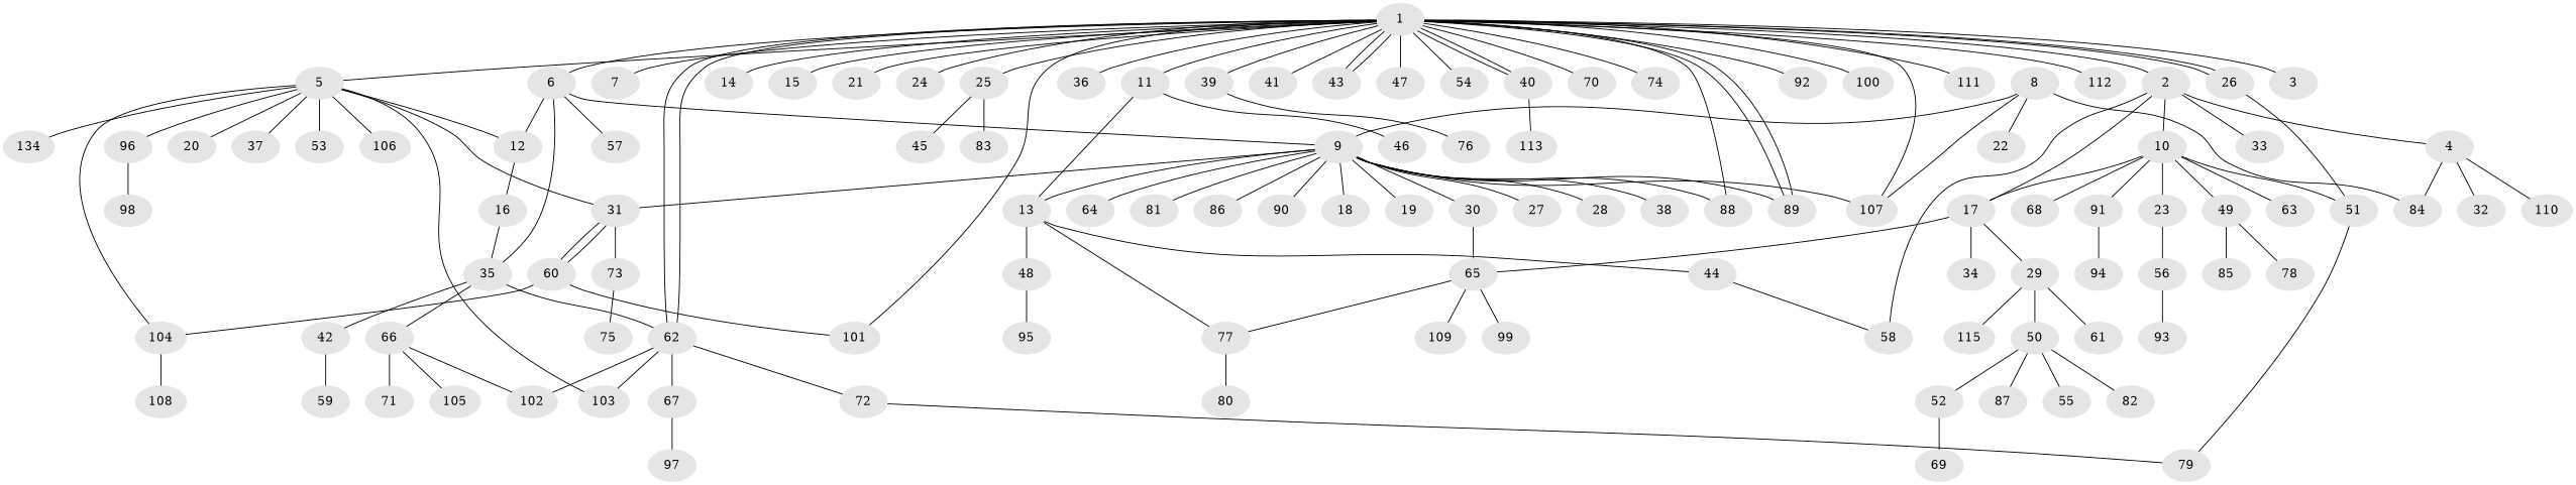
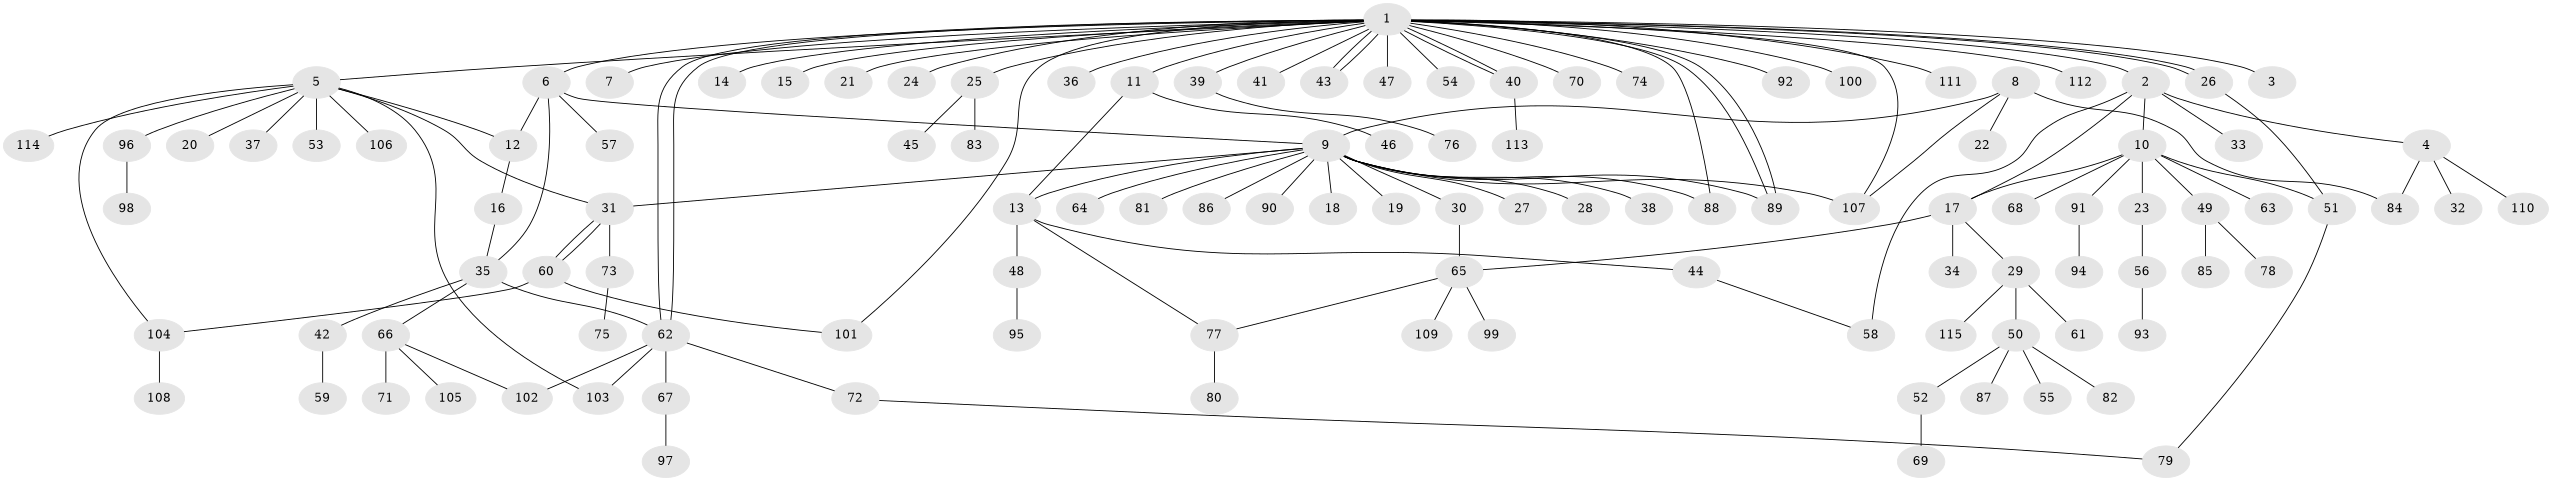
  graph {
    node [color=gray90 style=filled]
    1
    2
    3
    5
    6
    7
    11
    14
    15
    21
    24
    25
    26
    36
    39
    40
    41
    43
    47
    54
    62
    70
    74
    88
    89
    92
    100
    101
    107
    111
    112
    4
    10
    17
    33
    58
    12
    20
    31
    37
    53
    96
    103
    104
    106
-   114 [label=134]
+   114
    9
    35
    57
    8
    84
    22
    13
    46
    45
    83
    51
    76
    113
    67
    72
    102
    32
    110
    23
    49
    63
    68
    91
    29
    34
    65
    16
    60
    73
    98
    108
    18
    19
    27
    28
    30
    38
    64
    81
    86
    90
    42
    66
    44
    48
    77
    56
    78
    85
    79
    94
    95
    80
    50
    61
    115
    99
    109
    93
    52
    55
    82
    87
    75
    59
    71
    105
    69
    97
    1 -- 2
    1 -- 3
    1 -- 5
    1 -- 6
    1 -- 7
    1 -- 11
    1 -- 14
    1 -- 15
    1 -- 21
    1 -- 24
    1 -- 25
    1 -- 26
    1 -- 26
    1 -- 36
    1 -- 39
    1 -- 40
    1 -- 40
    1 -- 41
    1 -- 43
    1 -- 43
    1 -- 47
    1 -- 54
    1 -- 62
    1 -- 62
    1 -- 70
    1 -- 74
    1 -- 88
    1 -- 89
    1 -- 89
    1 -- 92
    1 -- 100
    1 -- 101
    1 -- 107
    1 -- 111
    1 -- 112
    2 -- 4
    2 -- 10
    2 -- 17
    2 -- 33
    2 -- 58
    5 -- 12
    5 -- 20
    5 -- 31
    5 -- 37
    5 -- 53
    5 -- 96
    5 -- 103
    5 -- 104
    5 -- 106
    5 -- 114
    6 -- 12
    6 -- 9
    6 -- 35
    6 -- 57
    11 -- 13
    11 -- 46
    25 -- 45
    25 -- 83
    26 -- 51
    39 -- 76
    40 -- 113
    62 -- 103
    62 -- 67
    62 -- 72
    62 -- 102
    4 -- 84
    4 -- 32
    4 -- 110
    10 -- 17
    10 -- 51
    10 -- 23
    10 -- 49
    10 -- 63
    10 -- 68
    10 -- 91
    17 -- 29
    17 -- 34
    17 -- 65
    12 -- 16
    31 -- 60
    31 -- 60
    31 -- 73
    96 -- 98
    104 -- 108
    9 -- 88
    9 -- 89
    9 -- 107
    9 -- 31
    9 -- 13
    9 -- 18
    9 -- 19
    9 -- 27
    9 -- 28
    9 -- 30
    9 -- 38
    9 -- 64
    9 -- 81
    9 -- 86
    9 -- 90
    35 -- 62
    35 -- 42
    35 -- 66
    8 -- 107
    8 -- 9
    8 -- 84
    8 -- 22
    13 -- 44
    13 -- 48
    13 -- 77
    51 -- 79
    67 -- 97
    72 -- 79
    23 -- 56
    49 -- 78
    49 -- 85
    91 -- 94
    29 -- 50
    29 -- 61
    29 -- 115
    65 -- 77
    65 -- 99
    65 -- 109
    16 -- 35
    60 -- 101
    60 -- 104
    73 -- 75
    30 -- 65
    42 -- 59
    66 -- 102
    66 -- 71
    66 -- 105
    44 -- 58
    48 -- 95
    77 -- 80
    56 -- 93
    50 -- 52
    50 -- 55
    50 -- 82
    50 -- 87
    52 -- 69
  }
